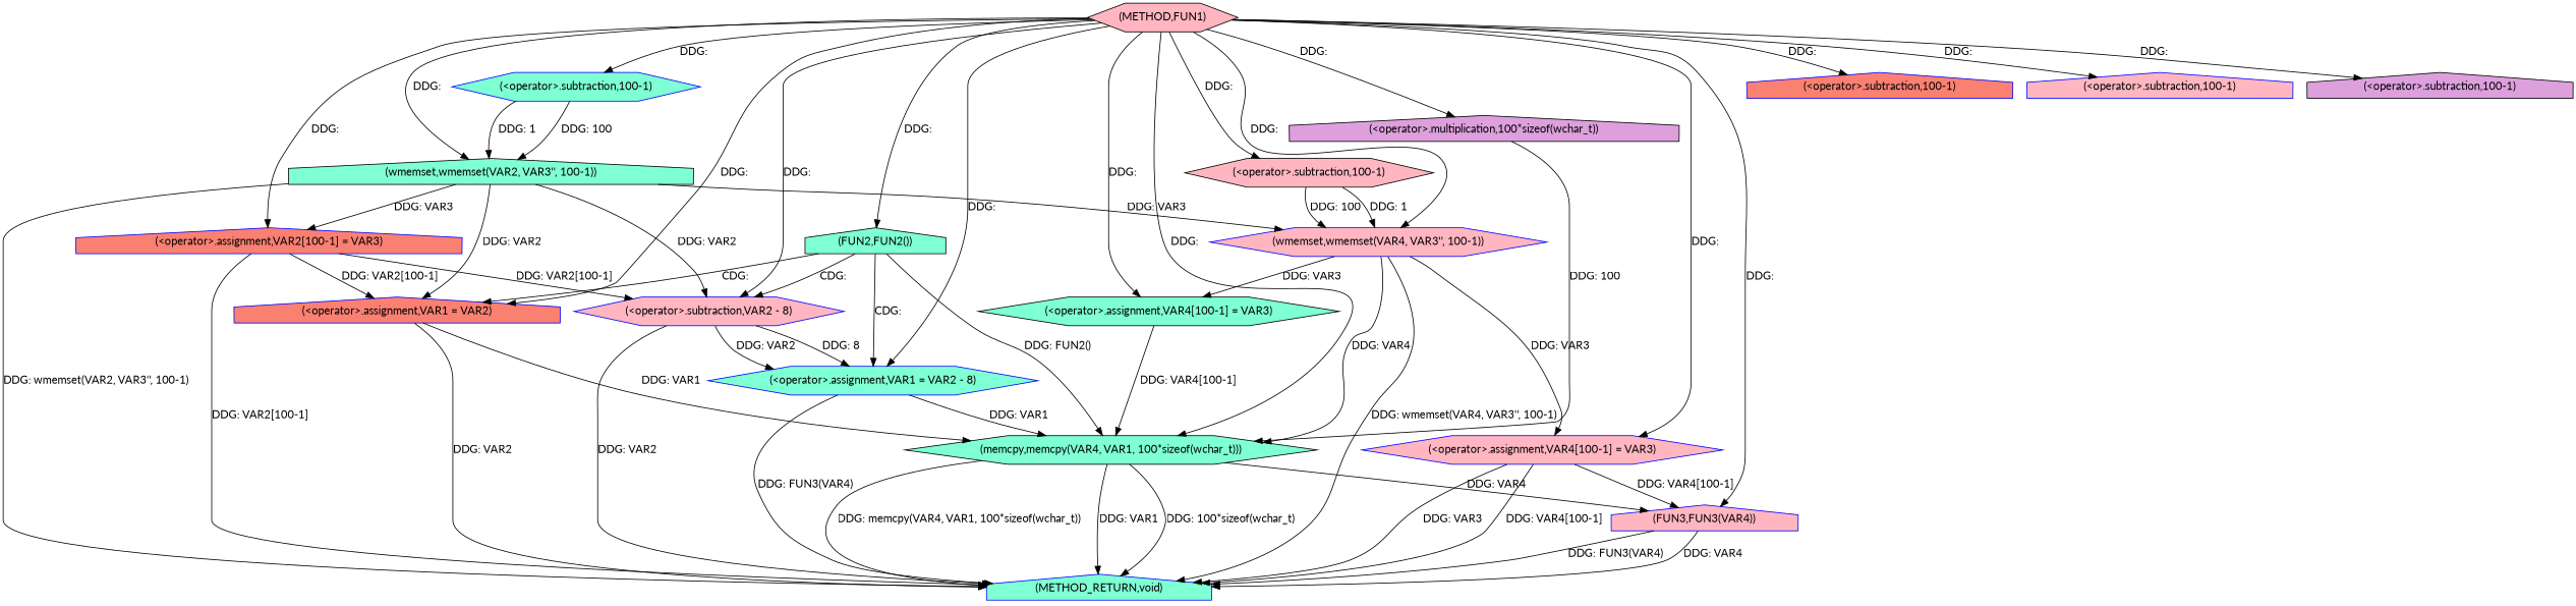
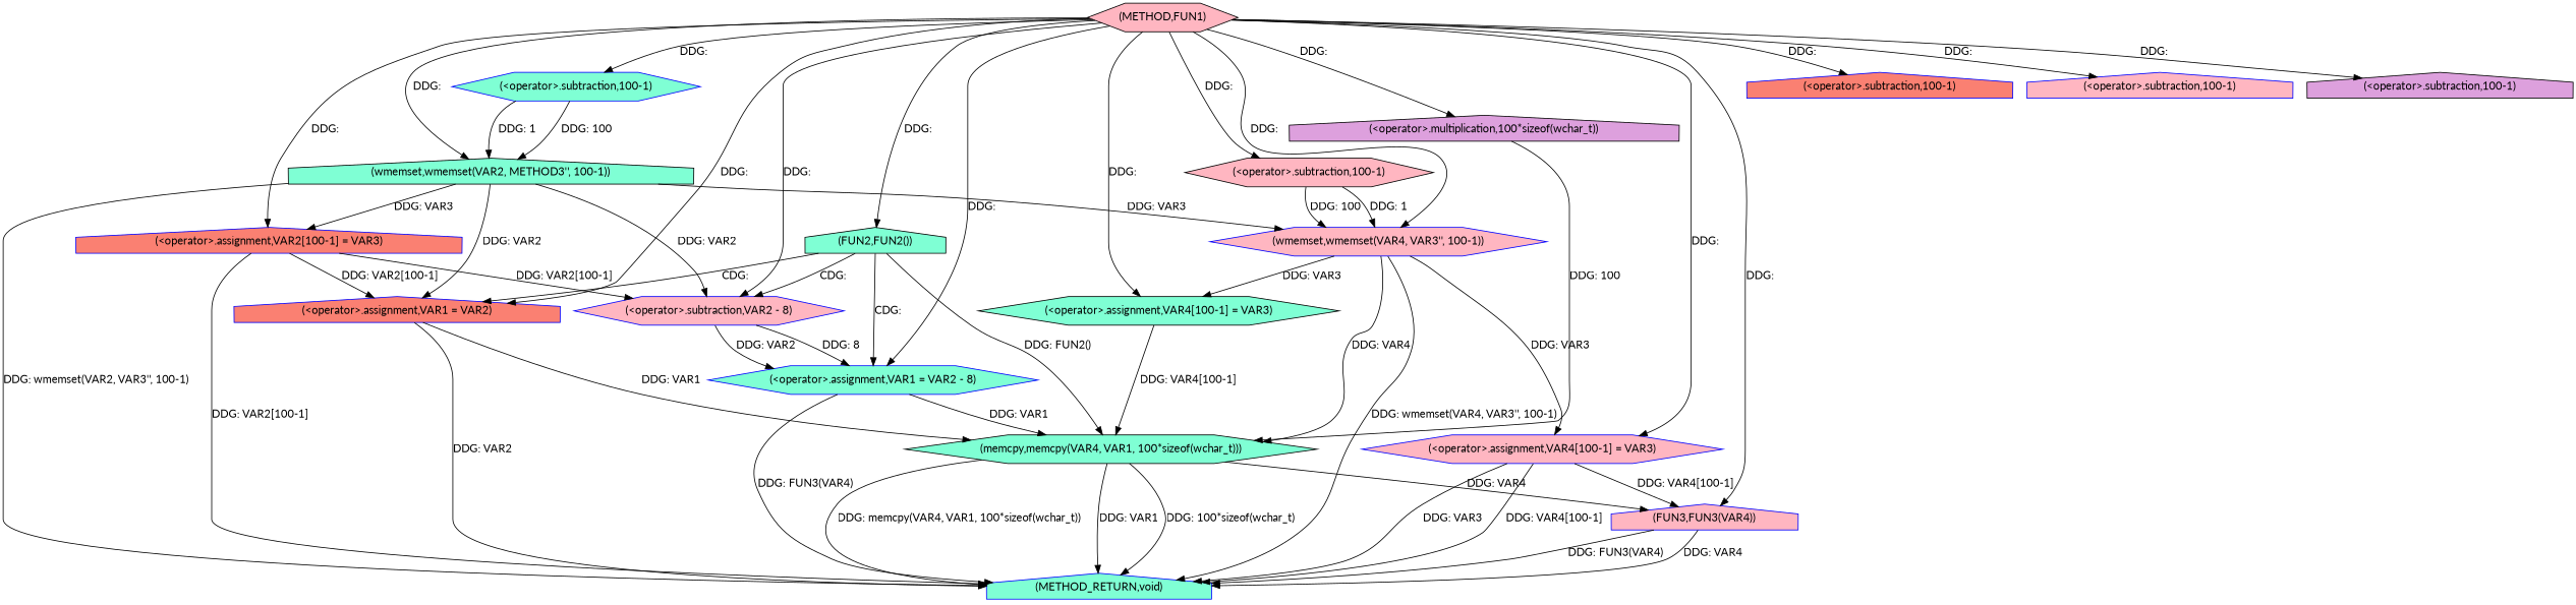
  digraph {
    fontname=Lato
    node [color=blue fillcolor=lightpink fontname=Lato shape=house style=filled]
    edge [fontname=Lato]
    n1 [color=black label="(METHOD,FUN1)" shape=hexagon]
-   n2 [color=black fillcolor=aquamarine label="(wmemset,wmemset(VAR2, VAR3'', 100-1))"]
+   n2 [color=black fillcolor=aquamarine label="(wmemset,wmemset(VAR2, METHOD3'', 100-1))"]
    n3 [fillcolor=aquamarine label="(<operator>.subtraction,100-1)" shape=hexagon]
    n4 [fillcolor=salmon label="(<operator>.assignment,VAR2[100-1] = VAR3)"]
    n5 [fillcolor=salmon label="(<operator>.subtraction,100-1)"]
    n6 [color=black fillcolor=aquamarine label="(FUN2,FUN2())"]
    n7 [fillcolor=aquamarine label="(<operator>.assignment,VAR1 = VAR2 - 8)" shape=hexagon]
    n8 [label="(<operator>.subtraction,VAR2 - 8)" shape=hexagon]
    n9 [fillcolor=salmon label="(<operator>.assignment,VAR1 = VAR2)"]
    n10 [label="(wmemset,wmemset(VAR4, VAR3'', 100-1))" shape=hexagon]
    n11 [color=black label="(<operator>.subtraction,100-1)" shape=hexagon]
    n12 [color=black fillcolor=aquamarine label="(<operator>.assignment,VAR4[100-1] = VAR3)" shape=hexagon]
    n13 [label="(<operator>.subtraction,100-1)"]
    n14 [color=black fillcolor=aquamarine label="(memcpy,memcpy(VAR4, VAR1, 100*sizeof(wchar_t)))" shape=hexagon]
    n15 [color=black fillcolor=plum label="(<operator>.multiplication,100*sizeof(wchar_t))"]
    n16 [label="(<operator>.assignment,VAR4[100-1] = VAR3)" shape=hexagon]
    n17 [color=black fillcolor=plum label="(<operator>.subtraction,100-1)"]
    n18 [label="(FUN3,FUN3(VAR4))"]
    n19 [fillcolor=aquamarine label="(METHOD_RETURN,void)"]
    n1 -> n2 [label="DDG: "]
    n1 -> n3 [label="DDG: "]
    n1 -> n4 [label="DDG: "]
    n1 -> n5 [label="DDG: "]
    n1 -> n6 [label="DDG: "]
    n1 -> n7 [label="DDG: "]
    n1 -> n8 [label="DDG: "]
    n1 -> n9 [label="DDG: "]
    n1 -> n10 [label="DDG: "]
    n1 -> n11 [label="DDG: "]
    n1 -> n12 [label="DDG: "]
    n1 -> n13 [label="DDG: "]
-   n1 -> n14 [label="DDG: "]
    n1 -> n15 [label="DDG: "]
    n1 -> n16 [label="DDG: "]
    n1 -> n17 [label="DDG: "]
    n1 -> n18 [label="DDG: "]
    n2 -> n4 [label="DDG: VAR3"]
    n2 -> n8 [label="DDG: VAR2"]
    n2 -> n9 [label="DDG: VAR2"]
    n2 -> n10 [label="DDG: VAR3"]
    n2 -> n19 [label="DDG: wmemset(VAR2, VAR3'', 100-1)"]
    n3 -> n2 [label="DDG: 100"]
    n3 -> n2 [label="DDG: 1"]
    n4 -> n8 [label="DDG: VAR2[100-1]"]
    n4 -> n9 [label="DDG: VAR2[100-1]"]
    n4 -> n19 [label="DDG: VAR2[100-1]"]
    n6 -> n7 [label="CDG: "]
    n6 -> n8 [label="CDG: "]
    n6 -> n9 [label="CDG: "]
    n6 -> n14 [label="DDG: FUN2()"]
    n7 -> n14 [label="DDG: VAR1"]
    n7 -> n19 [label="DDG: FUN3(VAR4)"]
    n8 -> n7 [label="DDG: VAR2"]
    n8 -> n7 [label="DDG: 8"]
-   n8 -> n19 [label="DDG: VAR2"]
    n9 -> n14 [label="DDG: VAR1"]
    n9 -> n19 [label="DDG: VAR2"]
    n10 -> n12 [label="DDG: VAR3"]
    n10 -> n14 [label="DDG: VAR4"]
    n10 -> n16 [label="DDG: VAR3"]
    n10 -> n19 [label="DDG: wmemset(VAR4, VAR3'', 100-1)"]
    n11 -> n10 [label="DDG: 100"]
    n11 -> n10 [label="DDG: 1"]
    n12 -> n14 [label="DDG: VAR4[100-1]"]
    n14 -> n18 [label="DDG: VAR4"]
    n14 -> n19 [label="DDG: 100*sizeof(wchar_t)"]
    n14 -> n19 [label="DDG: memcpy(VAR4, VAR1, 100*sizeof(wchar_t))"]
    n14 -> n19 [label="DDG: VAR1"]
    n15 -> n14 [label="DDG: 100"]
    n16 -> n18 [label="DDG: VAR4[100-1]"]
    n16 -> n19 [label="DDG: VAR3"]
    n16 -> n19 [label="DDG: VAR4[100-1]"]
    n18 -> n19 [label="DDG: FUN3(VAR4)"]
    n18 -> n19 [label="DDG: VAR4"]
  }
